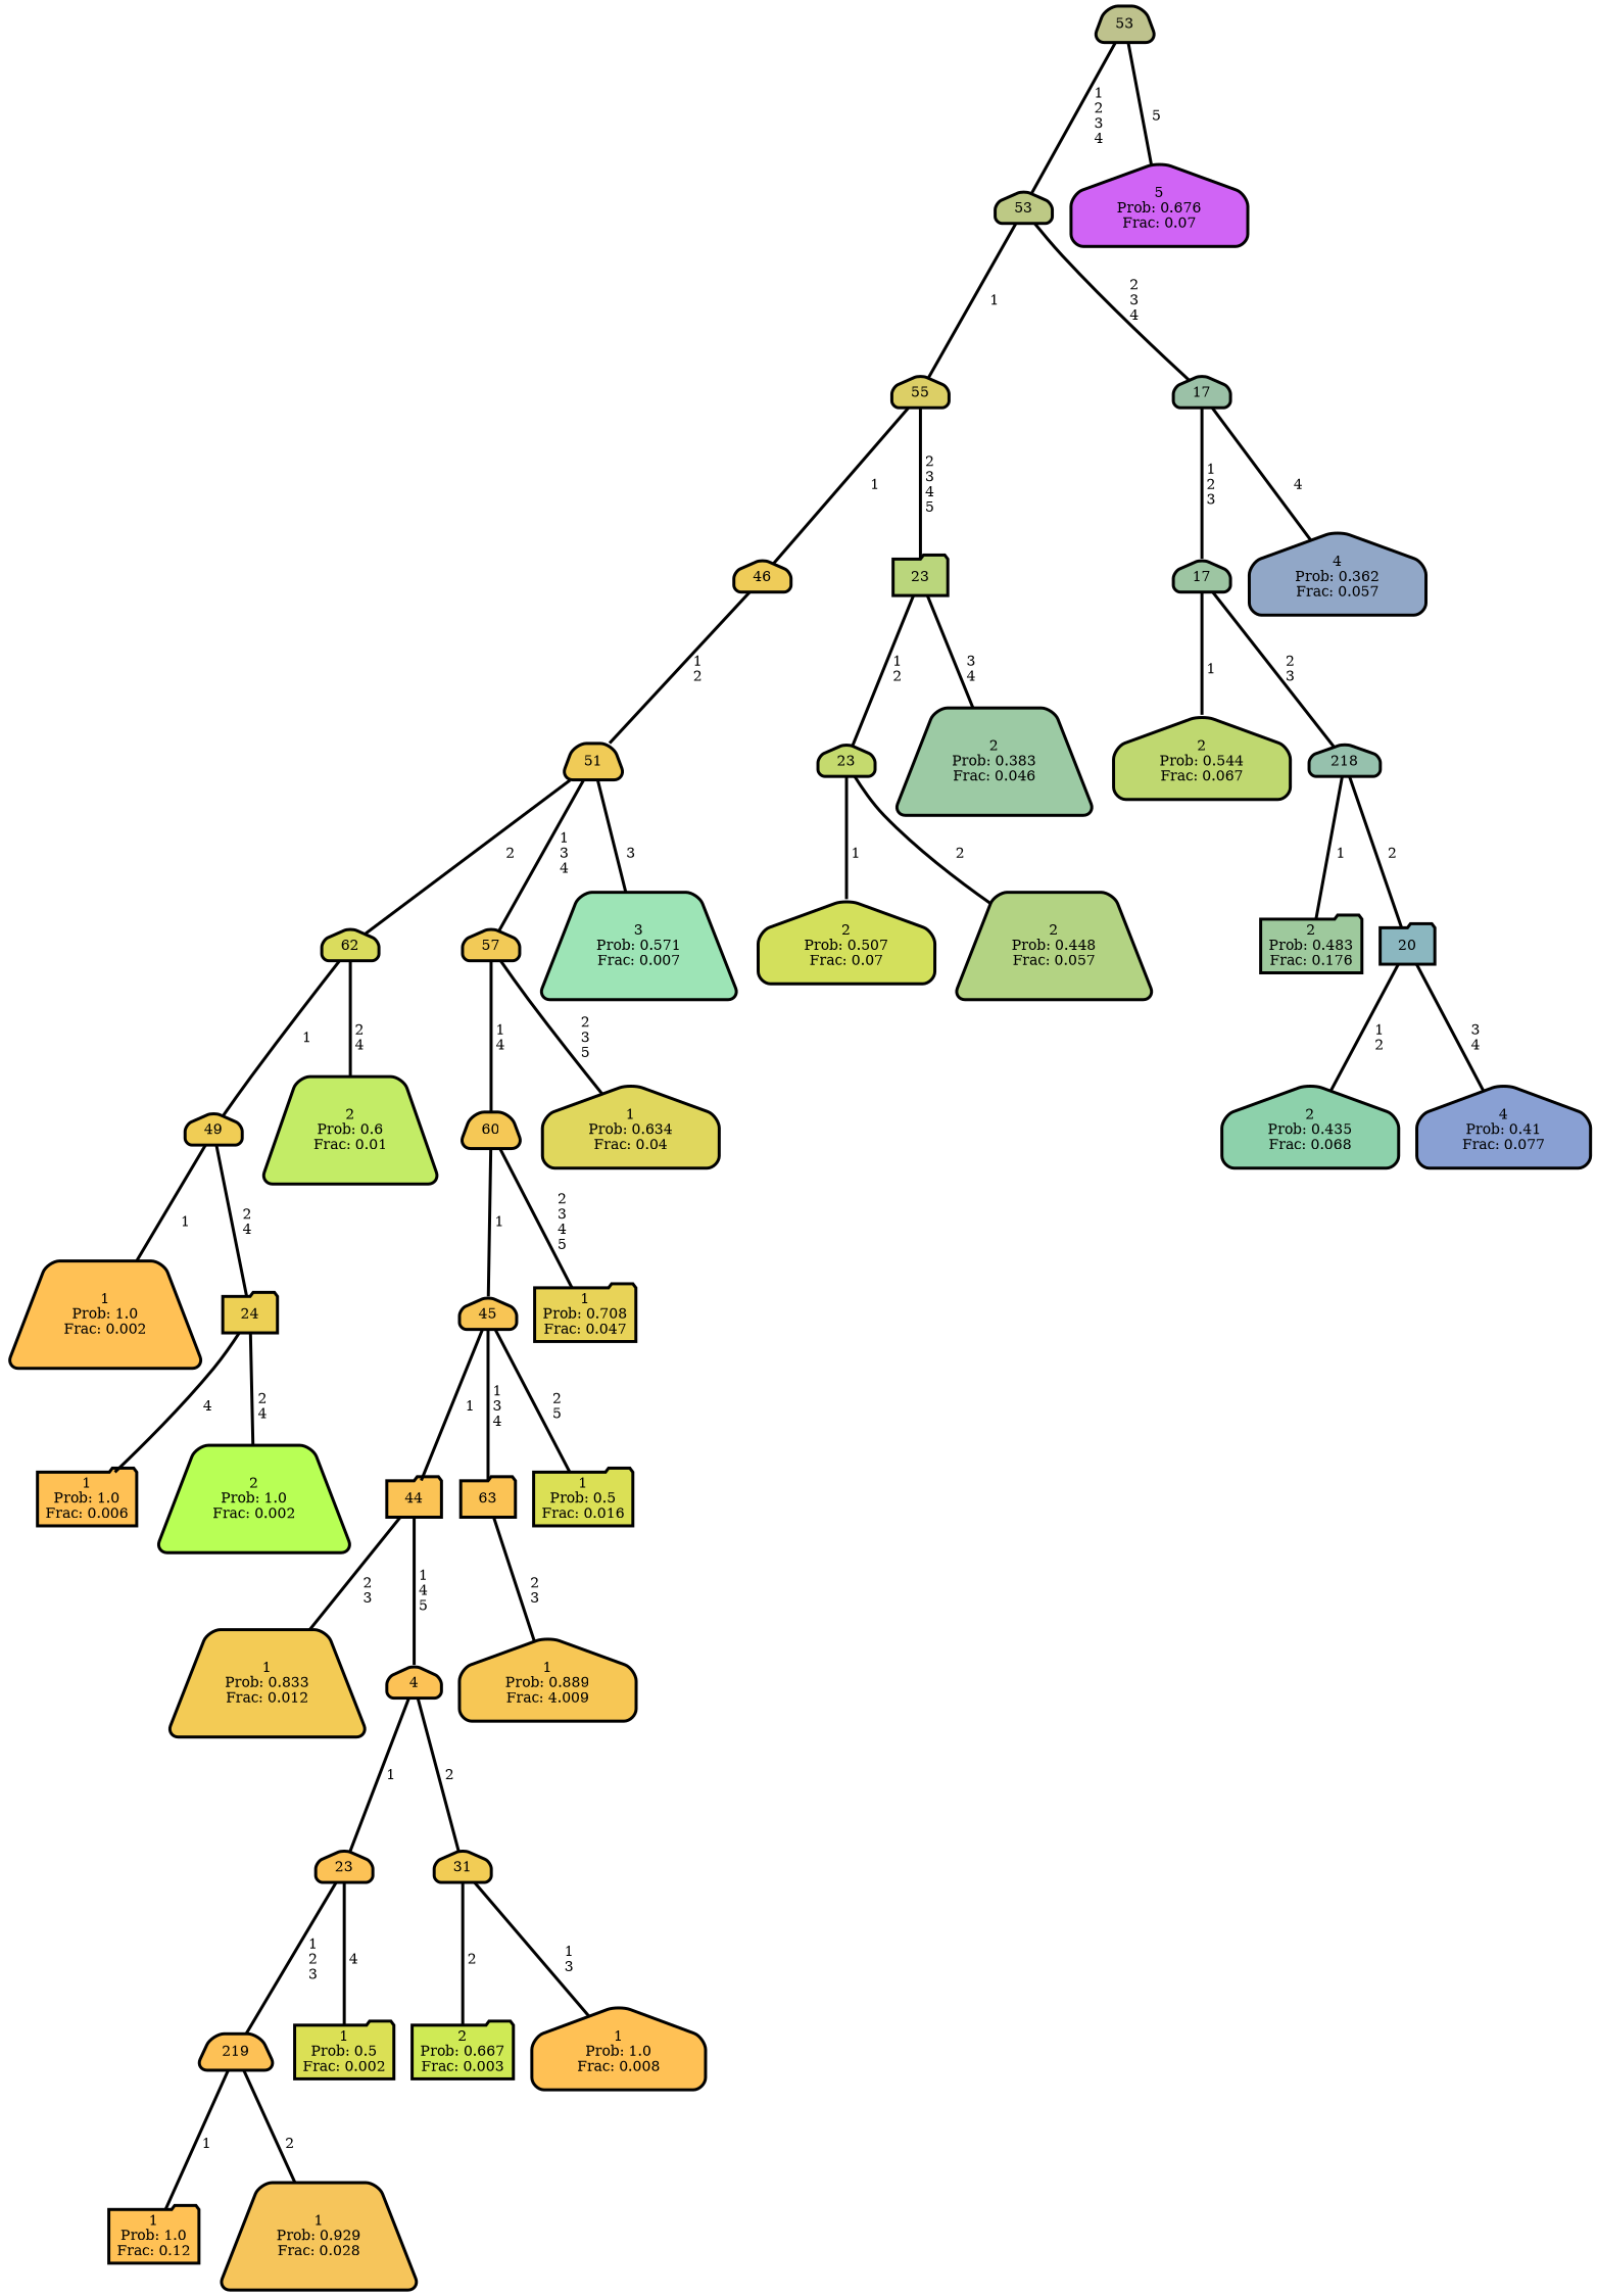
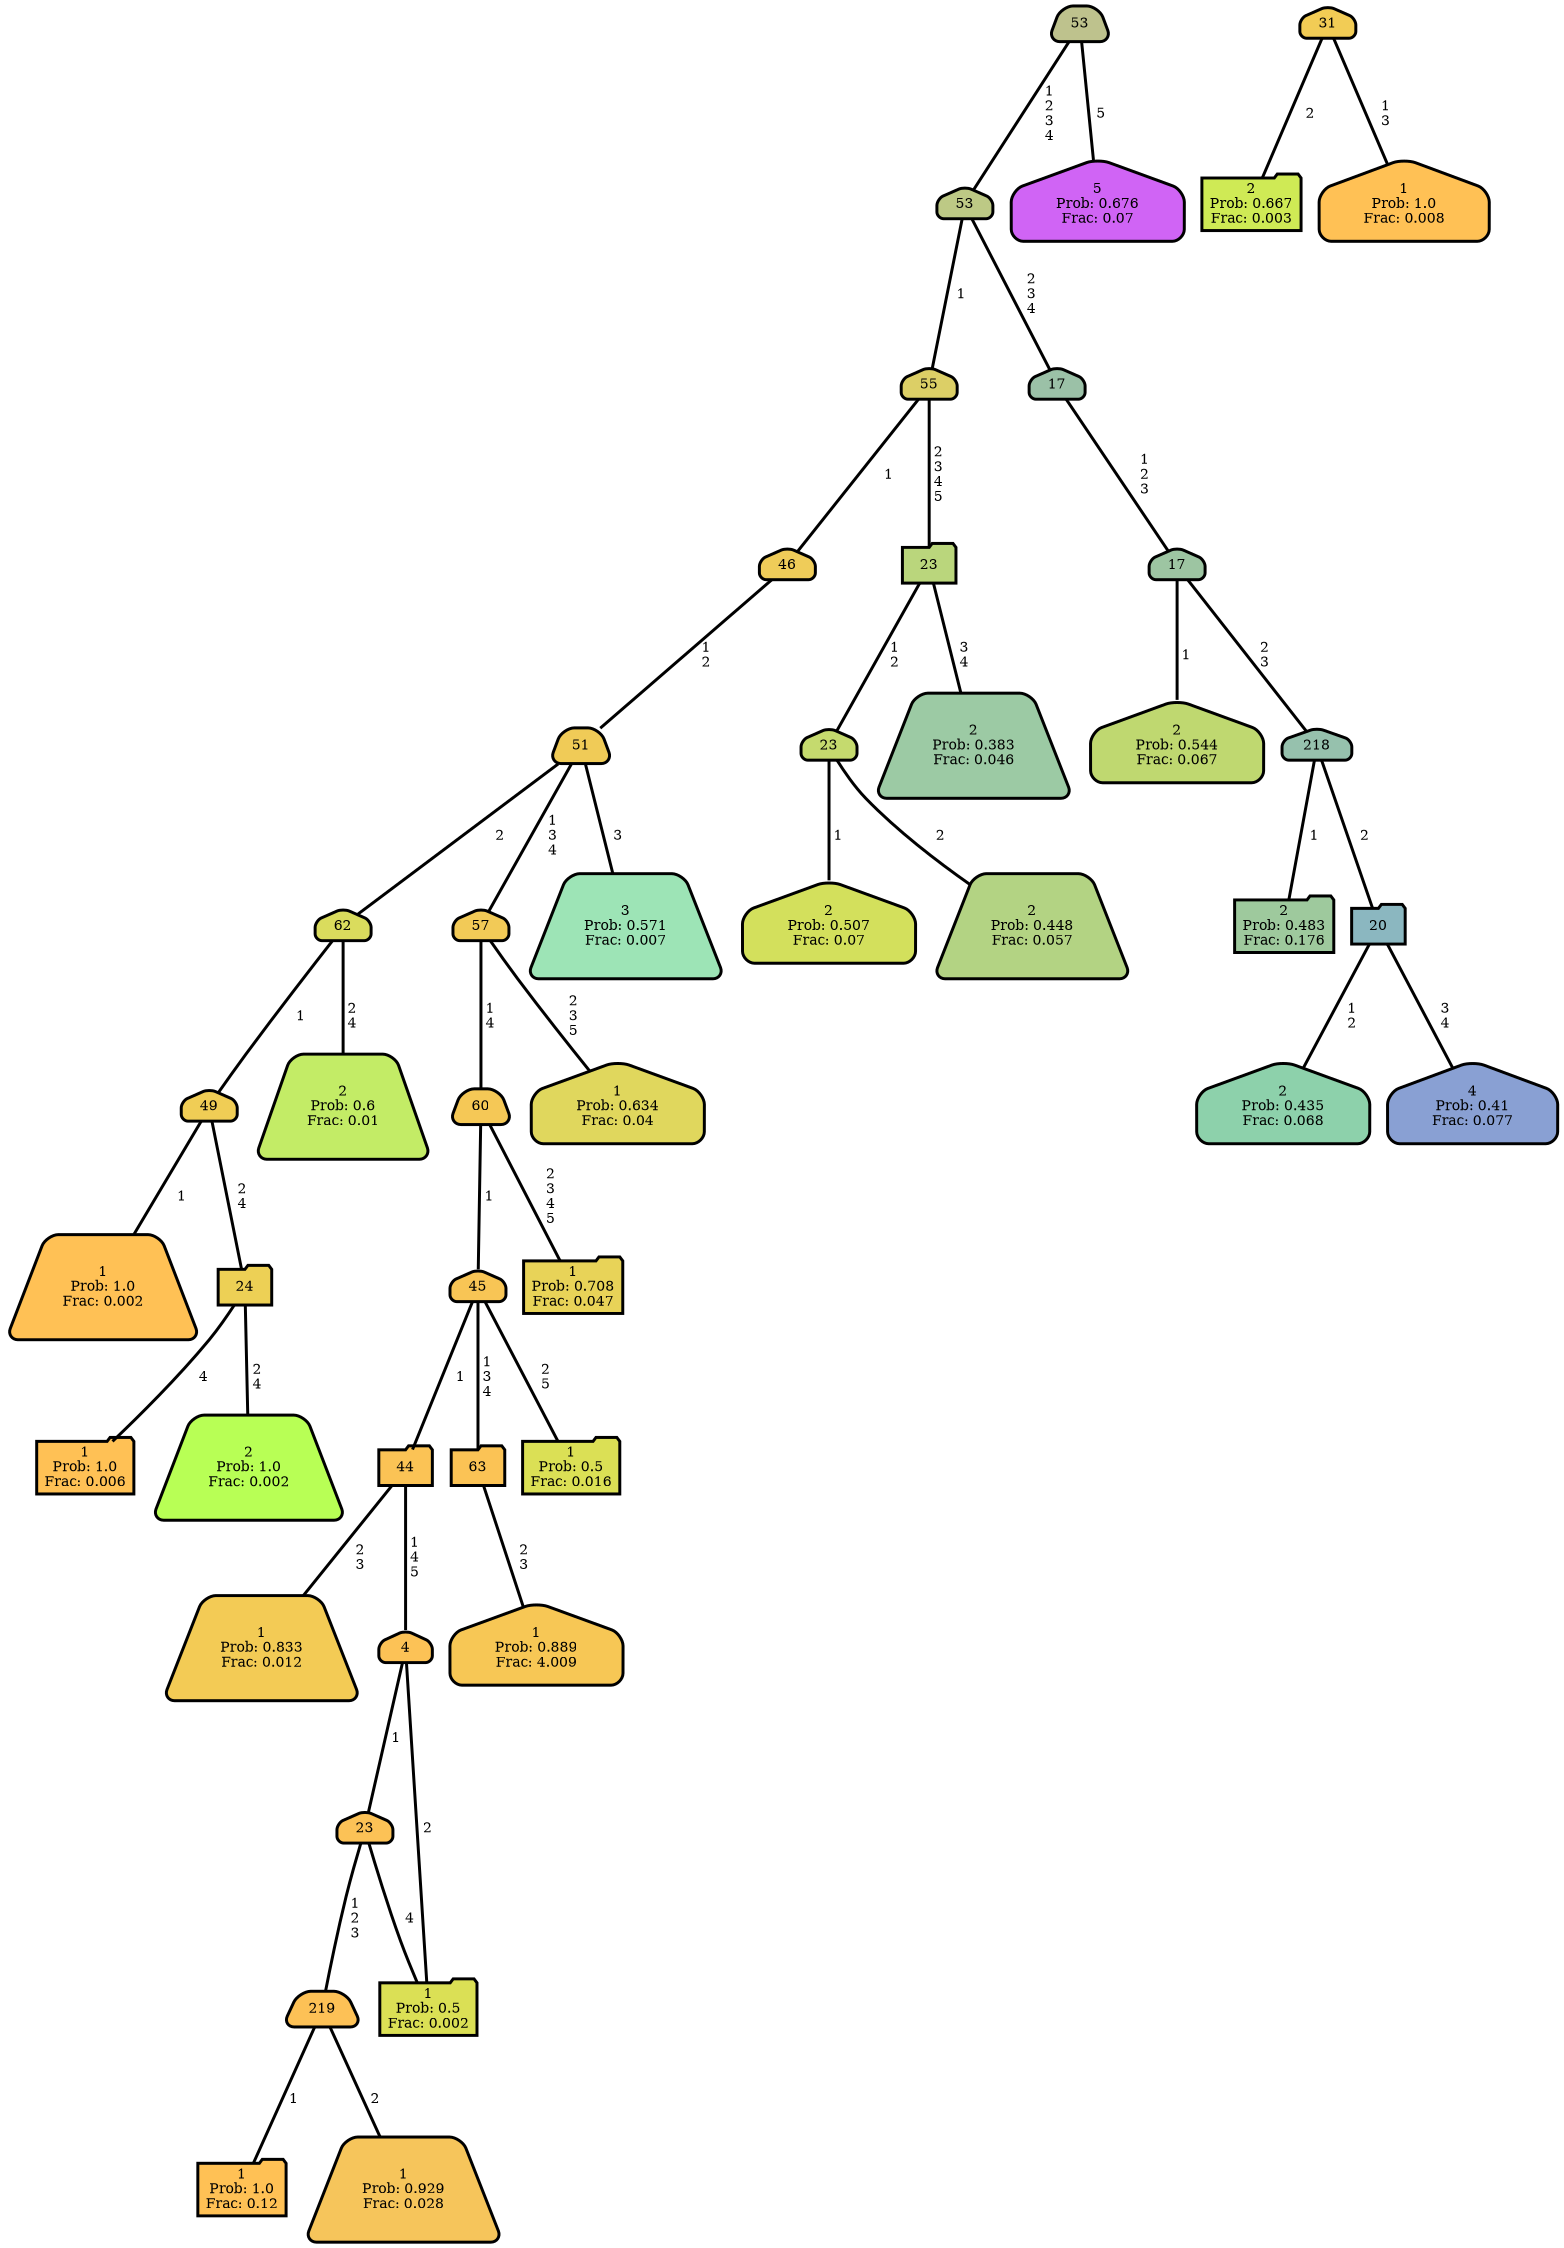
  graph {
    fontname="DejaVu Serif"
    ranksep="0 equally"
    splines=straight
    node [color=black fillcolor="#ffc155" fontcolor=black fontname="DejaVu Serif" penwidth=3 shape=house style="filled, rounded"]
    edge [color=black fontname="DejaVu Serif" penwidth=3]
    n1 [label="1\nProb: 1.0\nFrac: 0.002" shape=trapezium]
    n2 [fillcolor="#f0cd55" label=49]
    n3 [fillcolor="#edd055" label=24 shape=folder]
    n4 [label="1\nProb: 1.0\nFrac: 0.006" shape=folder]
    n5 [fillcolor="#b8ff55" label="2\nProb: 1.0\nFrac: 0.002" shape=trapezium]
    n6 [fillcolor="#dadc5d" label=62]
    n7 [fillcolor="#c3ec66" label="2\nProb: 0.6\nFrac: 0.01" shape=trapezium]
    n8 [fillcolor="#f0cb57" label=51 shape=trapezium]
    n9 [fillcolor="#f2ca57" label=57]
    n10 [fillcolor="#9de4b6" label="3\nProb: 0.571\nFrac: 0.007" shape=trapezium]
    n11 [fillcolor="#f5c856" label=60 shape=trapezium]
    n12 [fillcolor="#e0d75d" label="1\nProb: 0.634\nFrac: 0.04"]
    n13 [fillcolor="#f3cb55" label="1\nProb: 0.833\nFrac: 0.012" shape=trapezium]
    n14 [fillcolor="#fbc355" label=44 shape=folder]
    n15 [fillcolor="#fcc256" label=4]
    n16 [fillcolor="#fcc256" label=23]
    n17 [fillcolor="#f2cc55" label=31]
    n18 [label="1\nProb: 1.0\nFrac: 0.12" shape=folder]
    n19 [fillcolor="#fdc156" label=219 shape=trapezium]
    n20 [fillcolor="#f6c55b" label="1\nProb: 0.929\nFrac: 0.028" shape=trapezium]
    n21 [fillcolor="#dbe055" label="1\nProb: 0.5\nFrac: 0.002" shape=folder]
    n22 [fillcolor="#cfea55" label="2\nProb: 0.667\nFrac: 0.003" shape=folder]
    n23 [label="1\nProb: 1.0\nFrac: 0.008"]
    n24 [fillcolor="#fbc355" label=63 shape=folder]
    n25 [fillcolor="#f7c755" label="1\nProb: 0.889\nFrac: 4.009"]
    n26 [fillcolor="#f8c555" label=45]
    n27 [fillcolor="#dbe055" label="1\nProb: 0.5\nFrac: 0.016" shape=folder]
    n28 [fillcolor="#e8d358" label="1\nProb: 0.708\nFrac: 0.047" shape=folder]
    n29 [fillcolor="#efcc59" label=46]
    n30 [fillcolor="#dccf66" label=55]
    n31 [fillcolor="#bad67c" label=23 shape=folder]
    n32 [fillcolor="#c5da6e" label=23]
    n33 [fillcolor="#9ccaa4" label="2\nProb: 0.383\nFrac: 0.046" shape=trapezium]
    n34 [fillcolor="#d3e05c" label="2\nProb: 0.507\nFrac: 0.07"]
    n35 [fillcolor="#b3d383" label="2\nProb: 0.448\nFrac: 0.057" shape=trapezium]
    n36 [fillcolor="#bdc985" label=53]
    n37 [fillcolor="#9bc1a7" label=17]
    n38 [fillcolor="#9dc5a2" label=17]
-   n39 [fillcolor="#91a7c7" label="4\nProb: 0.362\nFrac: 0.057"]
    n40 [fillcolor="#bfd870" label="2\nProb: 0.544\nFrac: 0.067"]
    n41 [fillcolor="#96c1ad" label=218]
    n42 [fillcolor="#9ec99d" label="2\nProb: 0.483\nFrac: 0.176" shape=folder]
    n43 [fillcolor="#8bb7c0" label=20 shape=folder]
    n44 [fillcolor="#8dd1ab" label="2\nProb: 0.435\nFrac: 0.068"]
    n45 [fillcolor="#89a0d3" label="4\nProb: 0.41\nFrac: 0.077"]
    n46 [fillcolor="#bec28d" label=53 shape=trapezium]
    n47 [fillcolor="#d064f5" label="5\nProb: 0.676\nFrac: 0.07"]
    subgraph sub_1 {
      rank=same
    }
    n2 -- n1 [label=" 1"]
    n2 -- n3 [label=" 2\n 4"]
    n3 -- n4 [label=" 4"]
    n3 -- n5 [label=" 2\n 4"]
    n6 -- n2 [label=" 1"]
    n6 -- n7 [label=" 2\n 4"]
    n8 -- n6 [label=" 2"]
    n8 -- n9 [label=" 1\n 3\n 4"]
    n8 -- n10 [label=" 3"]
    n9 -- n11 [label=" 1\n 4"]
    n9 -- n12 [label=" 2\n 3\n 5"]
    n11 -- n26 [label=" 1"]
    n11 -- n28 [label=" 2\n 3\n 4\n 5"]
    n14 -- n13 [label=" 2\n 3"]
    n14 -- n15 [label=" 1\n 4\n 5"]
    n15 -- n16 [label=" 1"]
-   n15 -- n17 [label=" 2"]
+   n15 -- n21 [label=" 2"]
    n16 -- n19 [label=" 1\n 2\n 3"]
    n16 -- n21 [label=" 4"]
    n17 -- n22 [label=" 2"]
    n17 -- n23 [label=" 1\n 3"]
    n19 -- n18 [label=" 1"]
    n19 -- n20 [label=" 2"]
    n24 -- n25 [label=" 2\n 3"]
    n26 -- n14 [label=" 1"]
    n26 -- n24 [label=" 1\n 3\n 4"]
    n26 -- n27 [label=" 2\n 5"]
    n29 -- n8 [label=" 1\n 2"]
    n30 -- n29 [label=" 1"]
    n30 -- n31 [label=" 2\n 3\n 4\n 5"]
    n31 -- n32 [label=" 1\n 2"]
    n31 -- n33 [label=" 3\n 4"]
    n32 -- n34 [label=" 1"]
    n32 -- n35 [label=" 2"]
    n36 -- n30 [label=" 1"]
    n36 -- n37 [label=" 2\n 3\n 4"]
    n37 -- n38 [label=" 1\n 2\n 3"]
-   n37 -- n39 [label=" 4"]
    n38 -- n40 [label=" 1"]
    n38 -- n41 [label=" 2\n 3"]
    n41 -- n42 [label=" 1"]
    n41 -- n43 [label=" 2"]
    n43 -- n44 [label=" 1\n 2"]
    n43 -- n45 [label=" 3\n 4"]
    n46 -- n36 [label=" 1\n 2\n 3\n 4"]
    n46 -- n47 [label=" 5"]
  }
